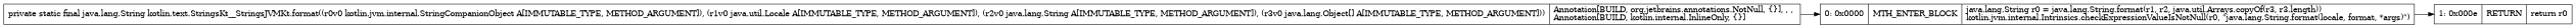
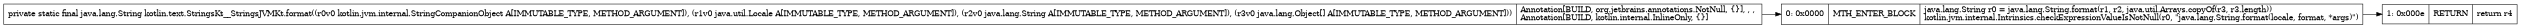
  digraph {
    rankdir=LR
    node [shape=record]
    n1 [label="{0\:\ 0x0000|MTH_ENTER_BLOCK\l|java.lang.String r0 = java.lang.String.format(r1, r2, java.util.Arrays.copyOf(r3, r3.length))\lkotlin.jvm.internal.Intrinsics.checkExpressionValueIsNotNull(r0, \"java.lang.String.format(locale, format, *args)\")\l}"]
-   n2 [label="{1\:\ 0x000e|RETURN\l|return r0\l}"]
+   n2 [label="{1\:\ 0x000e|RETURN\l|return r4\l}"]
    n3 [label="{private static final java.lang.String kotlin.text.StringsKt__StringsJVMKt.format((r0v0 kotlin.jvm.internal.StringCompanionObject A[IMMUTABLE_TYPE, METHOD_ARGUMENT]), (r1v0 java.util.Locale A[IMMUTABLE_TYPE, METHOD_ARGUMENT]), (r2v0 java.lang.String A[IMMUTABLE_TYPE, METHOD_ARGUMENT]), (r3v0 java.lang.Object[] A[IMMUTABLE_TYPE, METHOD_ARGUMENT]))  | Annotation[BUILD, org.jetbrains.annotations.NotNull, \{\}], , , \lAnnotation[BUILD, kotlin.internal.InlineOnly, \{\}]\l}"]
    n1 -> n2
    n3 -> n1
  }
